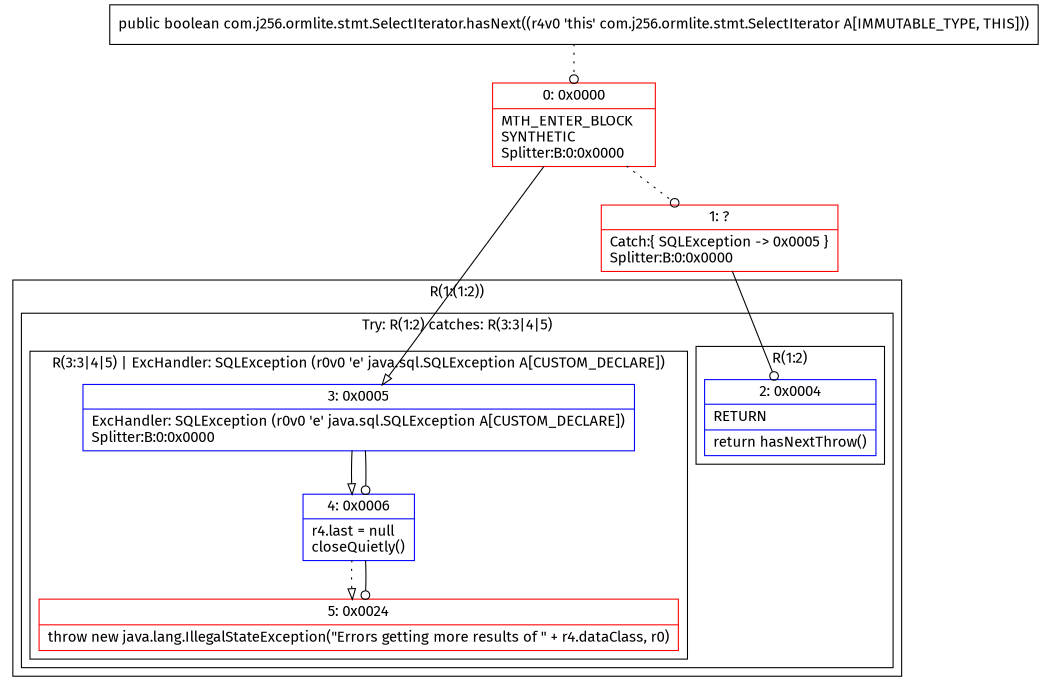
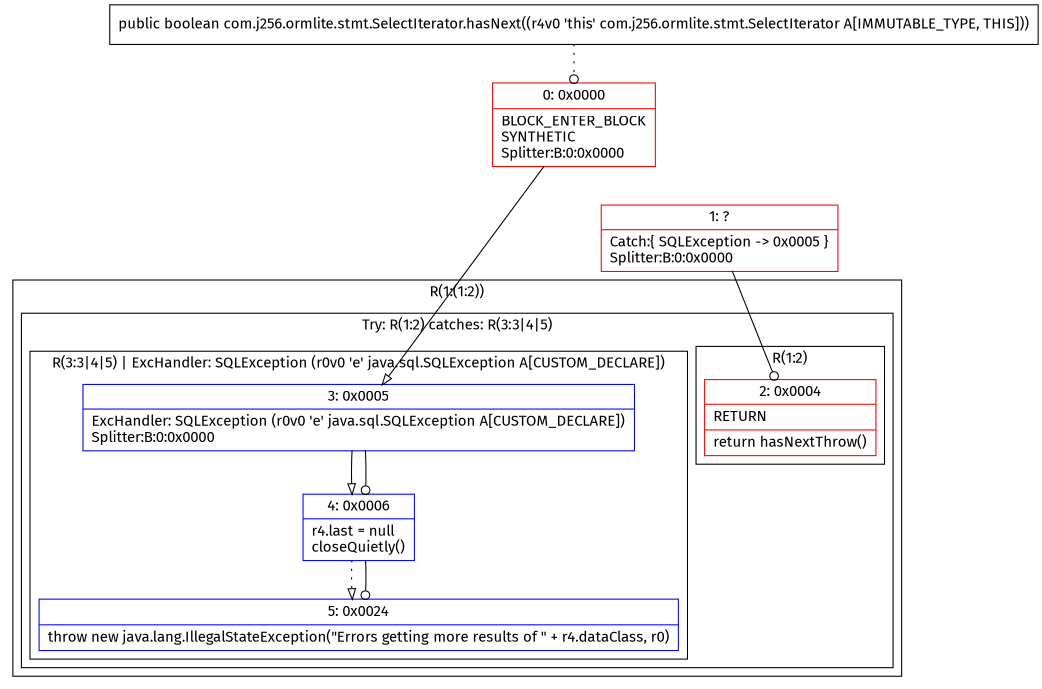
  digraph {
    fontname="Fira Sans"
    node [color=blue fontname="Fira Sans" shape=record]
    edge [arrowhead=odot fontname="Fira Sans" style=solid]
-   n1 [label="{2\:\ 0x0004|RETURN\l|return hasNextThrow()\l}"]
+   n1 [color=red label="{2\:\ 0x0004|RETURN\l|return hasNextThrow()\l}"]
    n2 [label="{3\:\ 0x0005|ExcHandler: SQLException (r0v0 'e' java.sql.SQLException A[CUSTOM_DECLARE])\lSplitter:B:0:0x0000\l}"]
    n3 [label="{4\:\ 0x0006|r4.last = null\lcloseQuietly()\l}"]
-   n4 [color=red label="{5\:\ 0x0024|throw new java.lang.IllegalStateException(\"Errors getting more results of \" + r4.dataClass, r0)\l}"]
-   n5 [color=red label="{0\:\ 0x0000|MTH_ENTER_BLOCK\lSYNTHETIC\lSplitter:B:0:0x0000\l}"]
+   n4 [label="{5\:\ 0x0024|throw new java.lang.IllegalStateException(\"Errors getting more results of \" + r4.dataClass, r0)\l}"]
+   n5 [color=red label="{0\:\ 0x0000|BLOCK_ENTER_BLOCK\lSYNTHETIC\lSplitter:B:0:0x0000\l}"]
    n6 [color=red label="{1\:\ ?|Catch:\{ SQLException \-\> 0x0005 \}\lSplitter:B:0:0x0000\l}"]
    n7 [label="{public boolean com.j256.ormlite.stmt.SelectIterator.hasNext((r4v0 'this' com.j256.ormlite.stmt.SelectIterator A[IMMUTABLE_TYPE, THIS])) }" color=""]
    subgraph cluster_1 {
      label="R(1:(1:2))"
      subgraph cluster_2 {
        label="Try: R(1:2) catches: R(3:3|4|5)"
        subgraph cluster_3 {
          label="R(1:2)"
          n1
        }
        subgraph cluster_4 {
          label="R(3:3|4|5) | ExcHandler: SQLException (r0v0 'e' java.sql.SQLException A[CUSTOM_DECLARE])\l"
          n2
          n3
          n4
        }
      }
    }
    subgraph cluster_5 {
      label="R(3:3|4|5) | ExcHandler: SQLException (r0v0 'e' java.sql.SQLException A[CUSTOM_DECLARE])\l"
    }
    n2 -> n3 [arrowhead=onormal]
    n2 -> n3
    n3 -> n4 [arrowhead=onormal style=dotted]
    n3 -> n4
    n5 -> n2 [arrowhead=onormal]
-   n5 -> n6 [style=dotted]
    n6 -> n1
    n7 -> n5 [style=dotted]
  }
